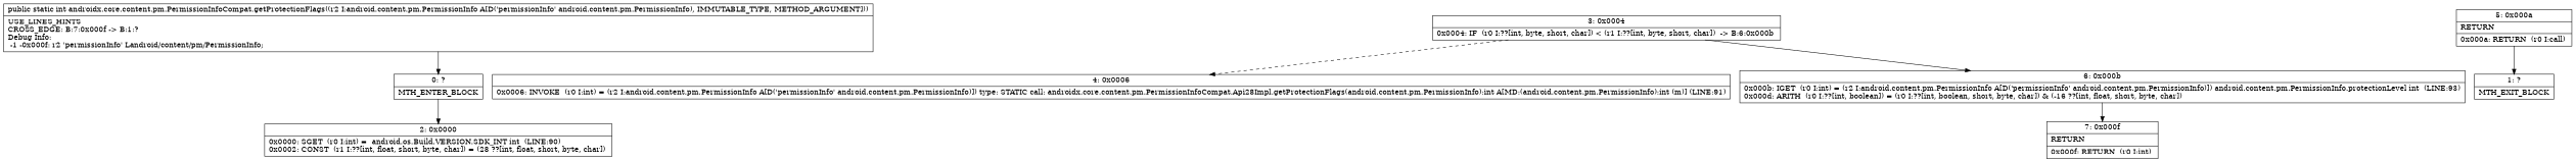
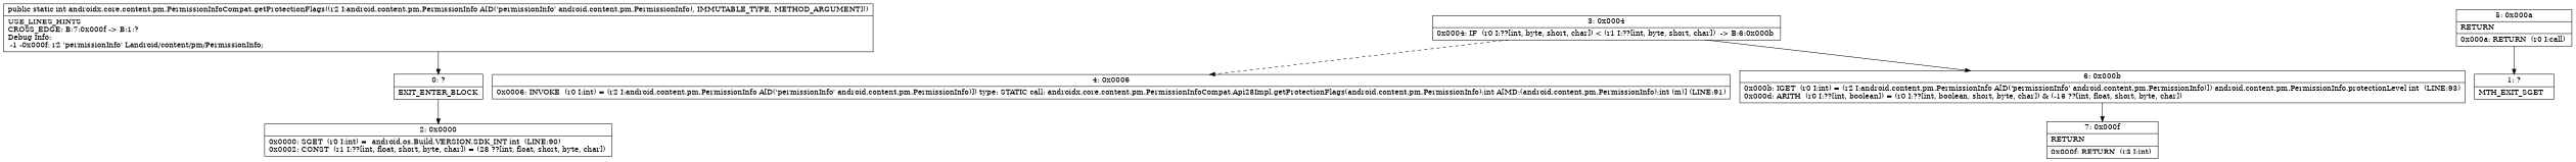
  digraph {
    node [shape=record]
-   n1 [label="{0\:\ ?|MTH_ENTER_BLOCK\l}"]
+   n1 [label="{0\:\ ?|EXIT_ENTER_BLOCK\l}"]
    n2 [label="{2\:\ 0x0000|0x0000: SGET  (r0 I:int) =  android.os.Build.VERSION.SDK_INT int  (LINE:90)\l0x0002: CONST  (r1 I:??[int, float, short, byte, char]) = (28 ??[int, float, short, byte, char]) \l}"]
    n3 [label="{3\:\ 0x0004|0x0004: IF  (r0 I:??[int, byte, short, char]) \< (r1 I:??[int, byte, short, char])  \-\> B:6:0x000b \l}"]
    n4 [label="{4\:\ 0x0006|0x0006: INVOKE  (r0 I:int) = (r2 I:android.content.pm.PermissionInfo A[D('permissionInfo' android.content.pm.PermissionInfo)]) type: STATIC call: androidx.core.content.pm.PermissionInfoCompat.Api28Impl.getProtectionFlags(android.content.pm.PermissionInfo):int A[MD:(android.content.pm.PermissionInfo):int (m)] (LINE:91)\l}"]
    n5 [label="{6\:\ 0x000b|0x000b: IGET  (r0 I:int) = (r2 I:android.content.pm.PermissionInfo A[D('permissionInfo' android.content.pm.PermissionInfo)]) android.content.pm.PermissionInfo.protectionLevel int  (LINE:93)\l0x000d: ARITH  (r0 I:??[int, boolean]) = (r0 I:??[int, boolean, short, byte, char]) & (\-16 ??[int, float, short, byte, char]) \l}"]
-   n6 [label="{7\:\ 0x000f|RETURN\l|0x000f: RETURN  (r0 I:int) \l}"]
+   n6 [label="{7\:\ 0x000f|RETURN\l|0x000f: RETURN  (r3 I:int) \l}"]
    n7 [label="{5\:\ 0x000a|RETURN\l|0x000a: RETURN  (r0 I:call) \l}"]
-   n8 [label="{1\:\ ?|MTH_EXIT_BLOCK\l}"]
+   n8 [label="{1\:\ ?|MTH_EXIT_SGET\l}"]
    n9 [label="{public static int androidx.core.content.pm.PermissionInfoCompat.getProtectionFlags((r2 I:android.content.pm.PermissionInfo A[D('permissionInfo' android.content.pm.PermissionInfo), IMMUTABLE_TYPE, METHOD_ARGUMENT]))  | USE_LINES_HINTS\lCROSS_EDGE: B:7:0x000f \-\> B:1:?\lDebug Info:\l  \-1 \-0x000f: r2 'permissionInfo' Landroid\/content\/pm\/PermissionInfo;\l}"]
    n1 -> n2
    n3 -> n4 [style=dashed]
    n3 -> n5
    n5 -> n6
    n7 -> n8
    n9 -> n1
  }
